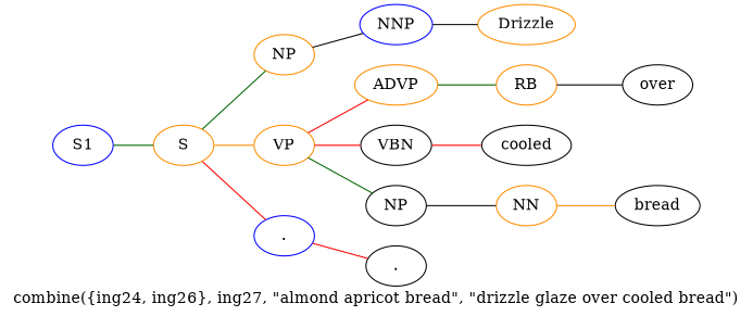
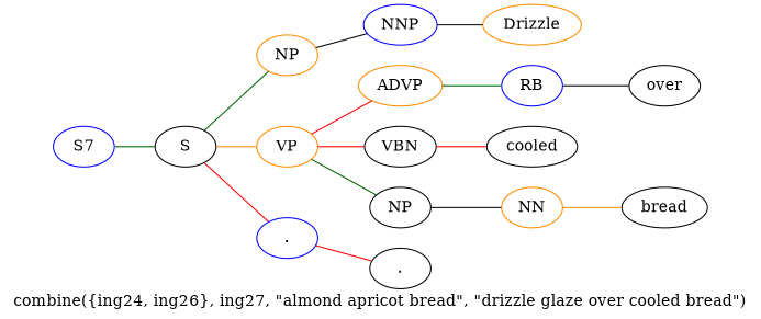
  graph {
    label="combine({ing24, ing26}, ing27, \"almond apricot bread\", \"drizzle glaze over cooled bread\")"
    rankdir=LR
    node [color=black]
    edge [color=red]
-   n1 [color=blue label=S1]
-   n2 [color=darkorange label=S]
+   n1 [color=blue label=S7]
+   n2 [label=S]
    n3 [color=darkorange label=NP]
    n4 [color=darkorange label=VP]
    n5 [color=blue label="."]
    n6 [color=blue label=NNP]
    n7 [color=darkorange label=ADVP]
    n8 [label=VBN]
    n9 [label=NP]
    n10 [label="."]
    n11 [color=darkorange label=Drizzle]
-   n12 [color=darkorange label=RB]
+   n12 [color=blue label=RB]
    n13 [label=cooled]
    n14 [color=darkorange label=NN]
    n15 [label=over]
    n16 [label=bread]
    n1 -- n2 [color=darkgreen]
    n2 -- n3 [color=darkgreen]
    n2 -- n4 [color=darkorange]
    n2 -- n5
    n3 -- n6 [color=black]
    n4 -- n7
    n4 -- n8
    n4 -- n9 [color=darkgreen]
    n5 -- n10
    n6 -- n11 [color=black]
    n7 -- n12 [color=darkgreen]
    n8 -- n13
    n9 -- n14 [color=black]
    n12 -- n15 [color=black]
    n14 -- n16 [color=darkorange]
  }
